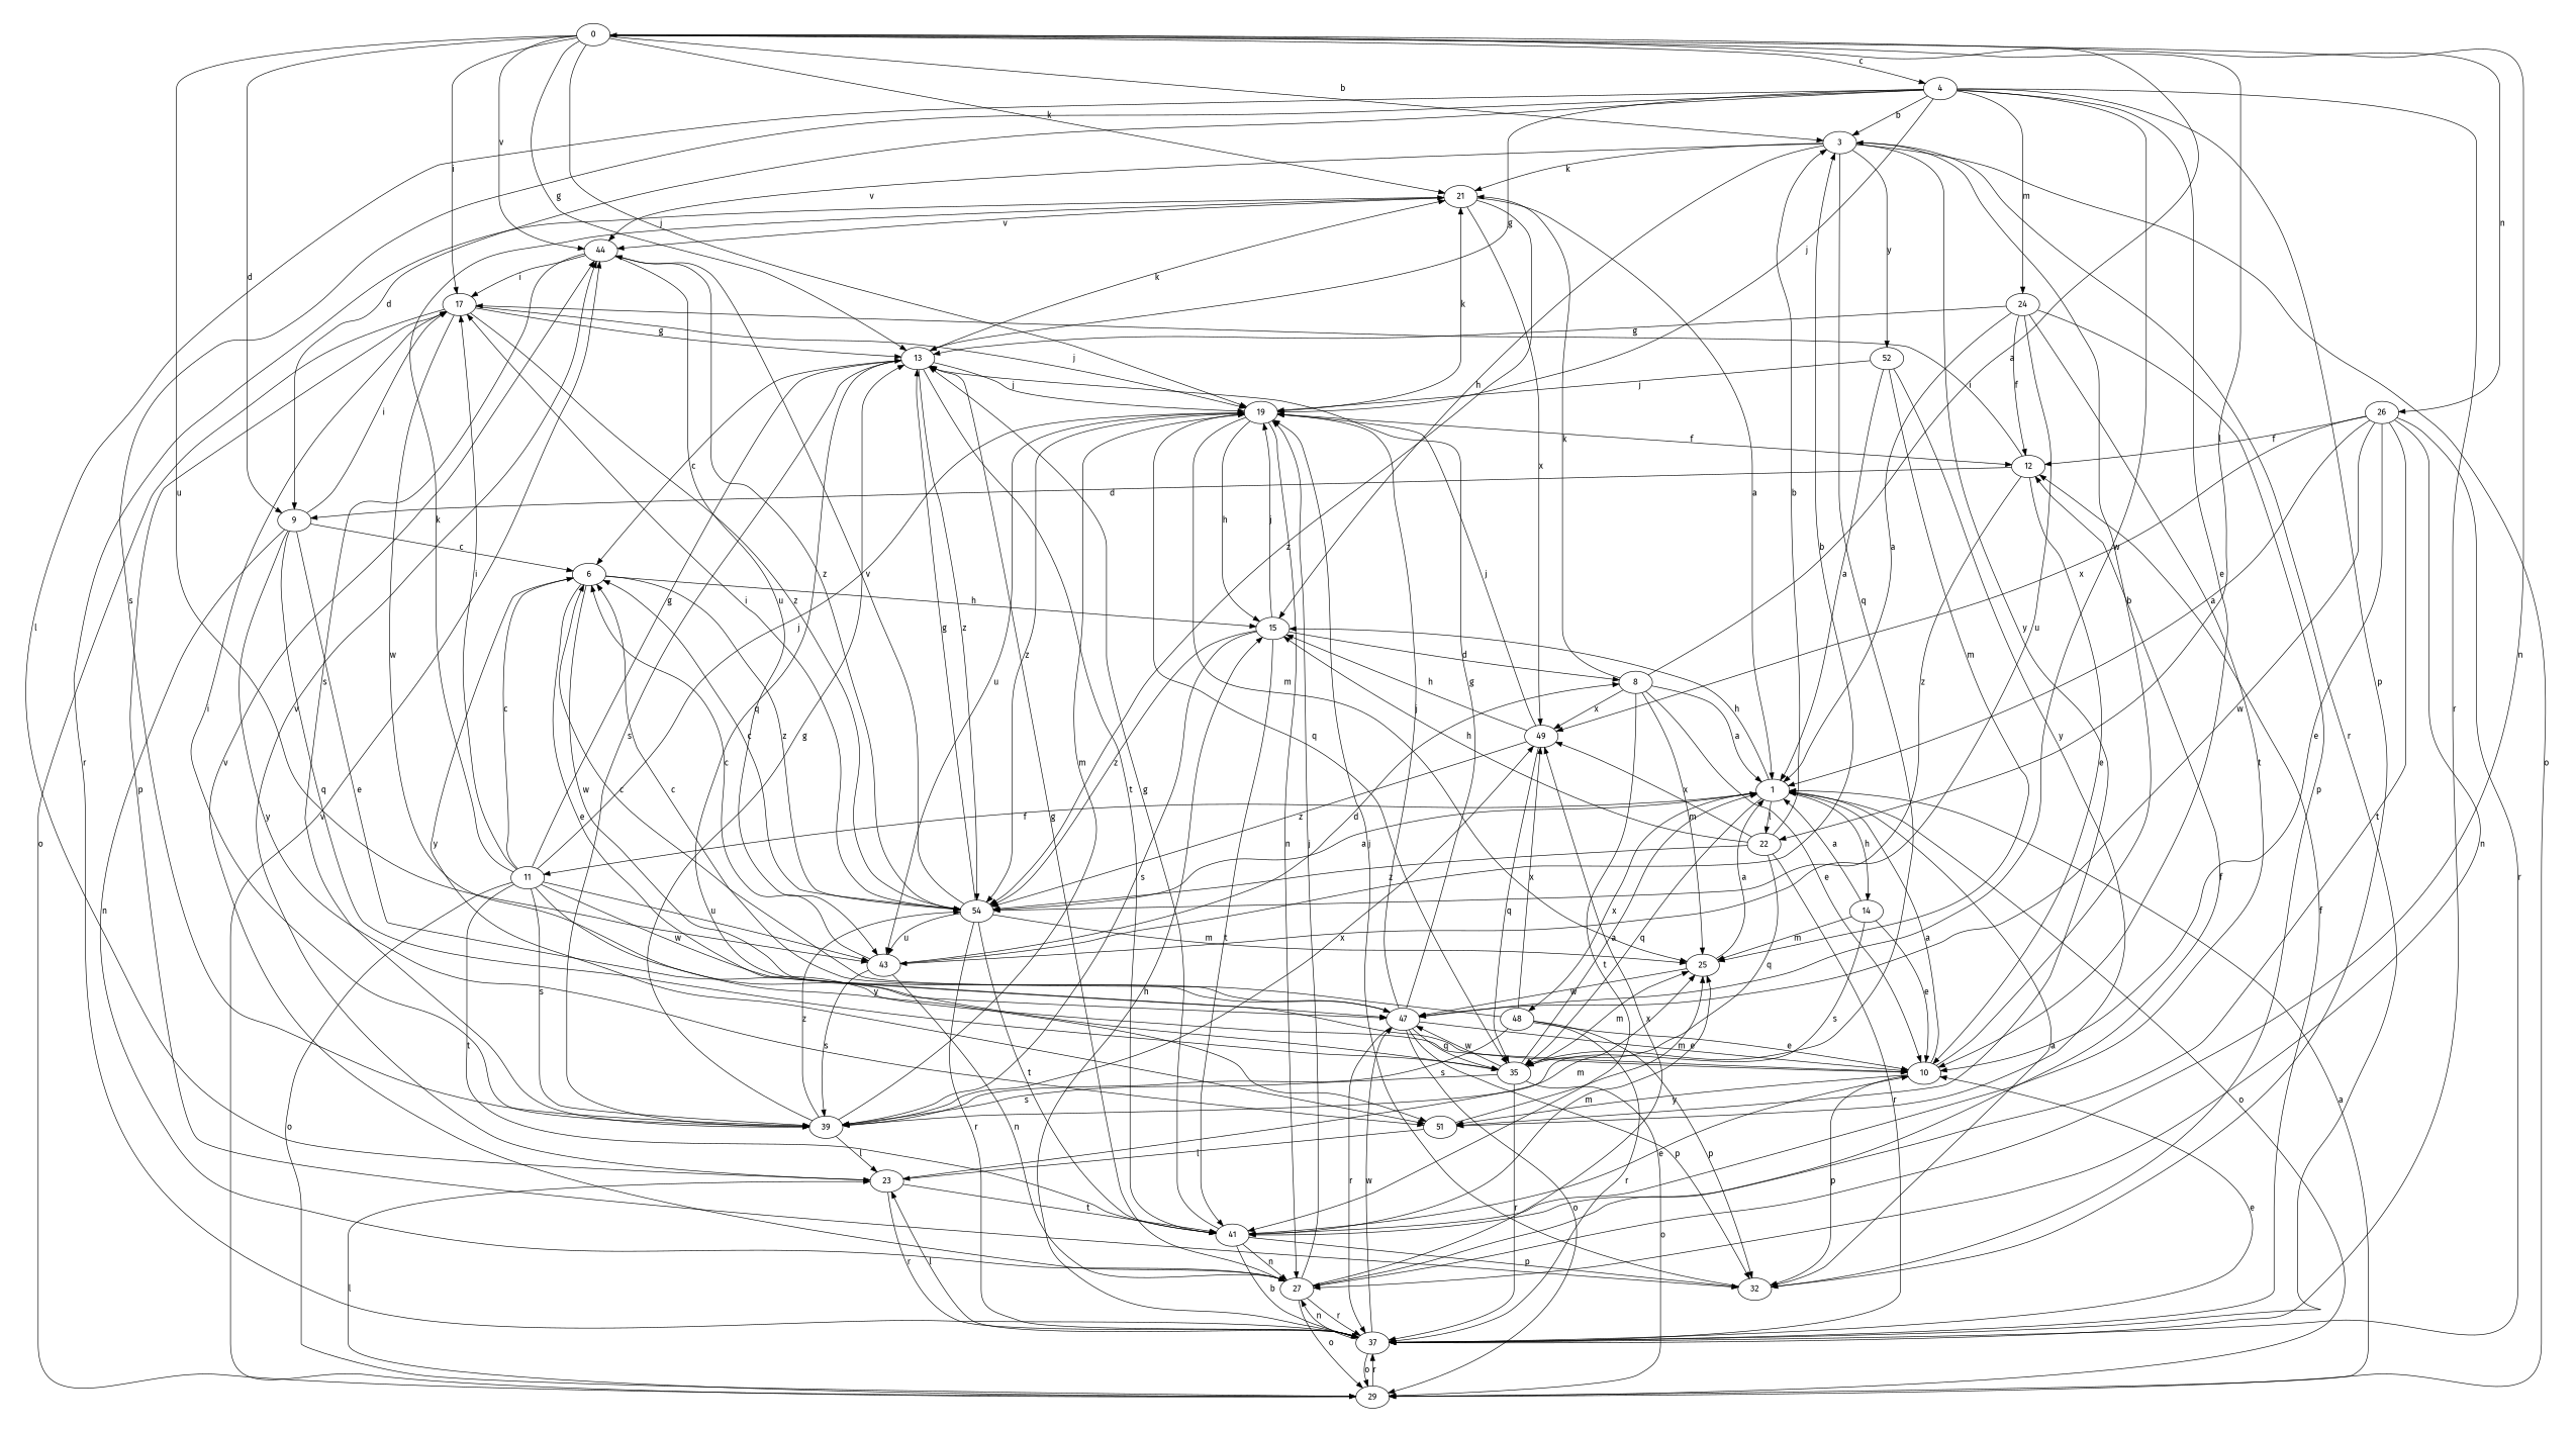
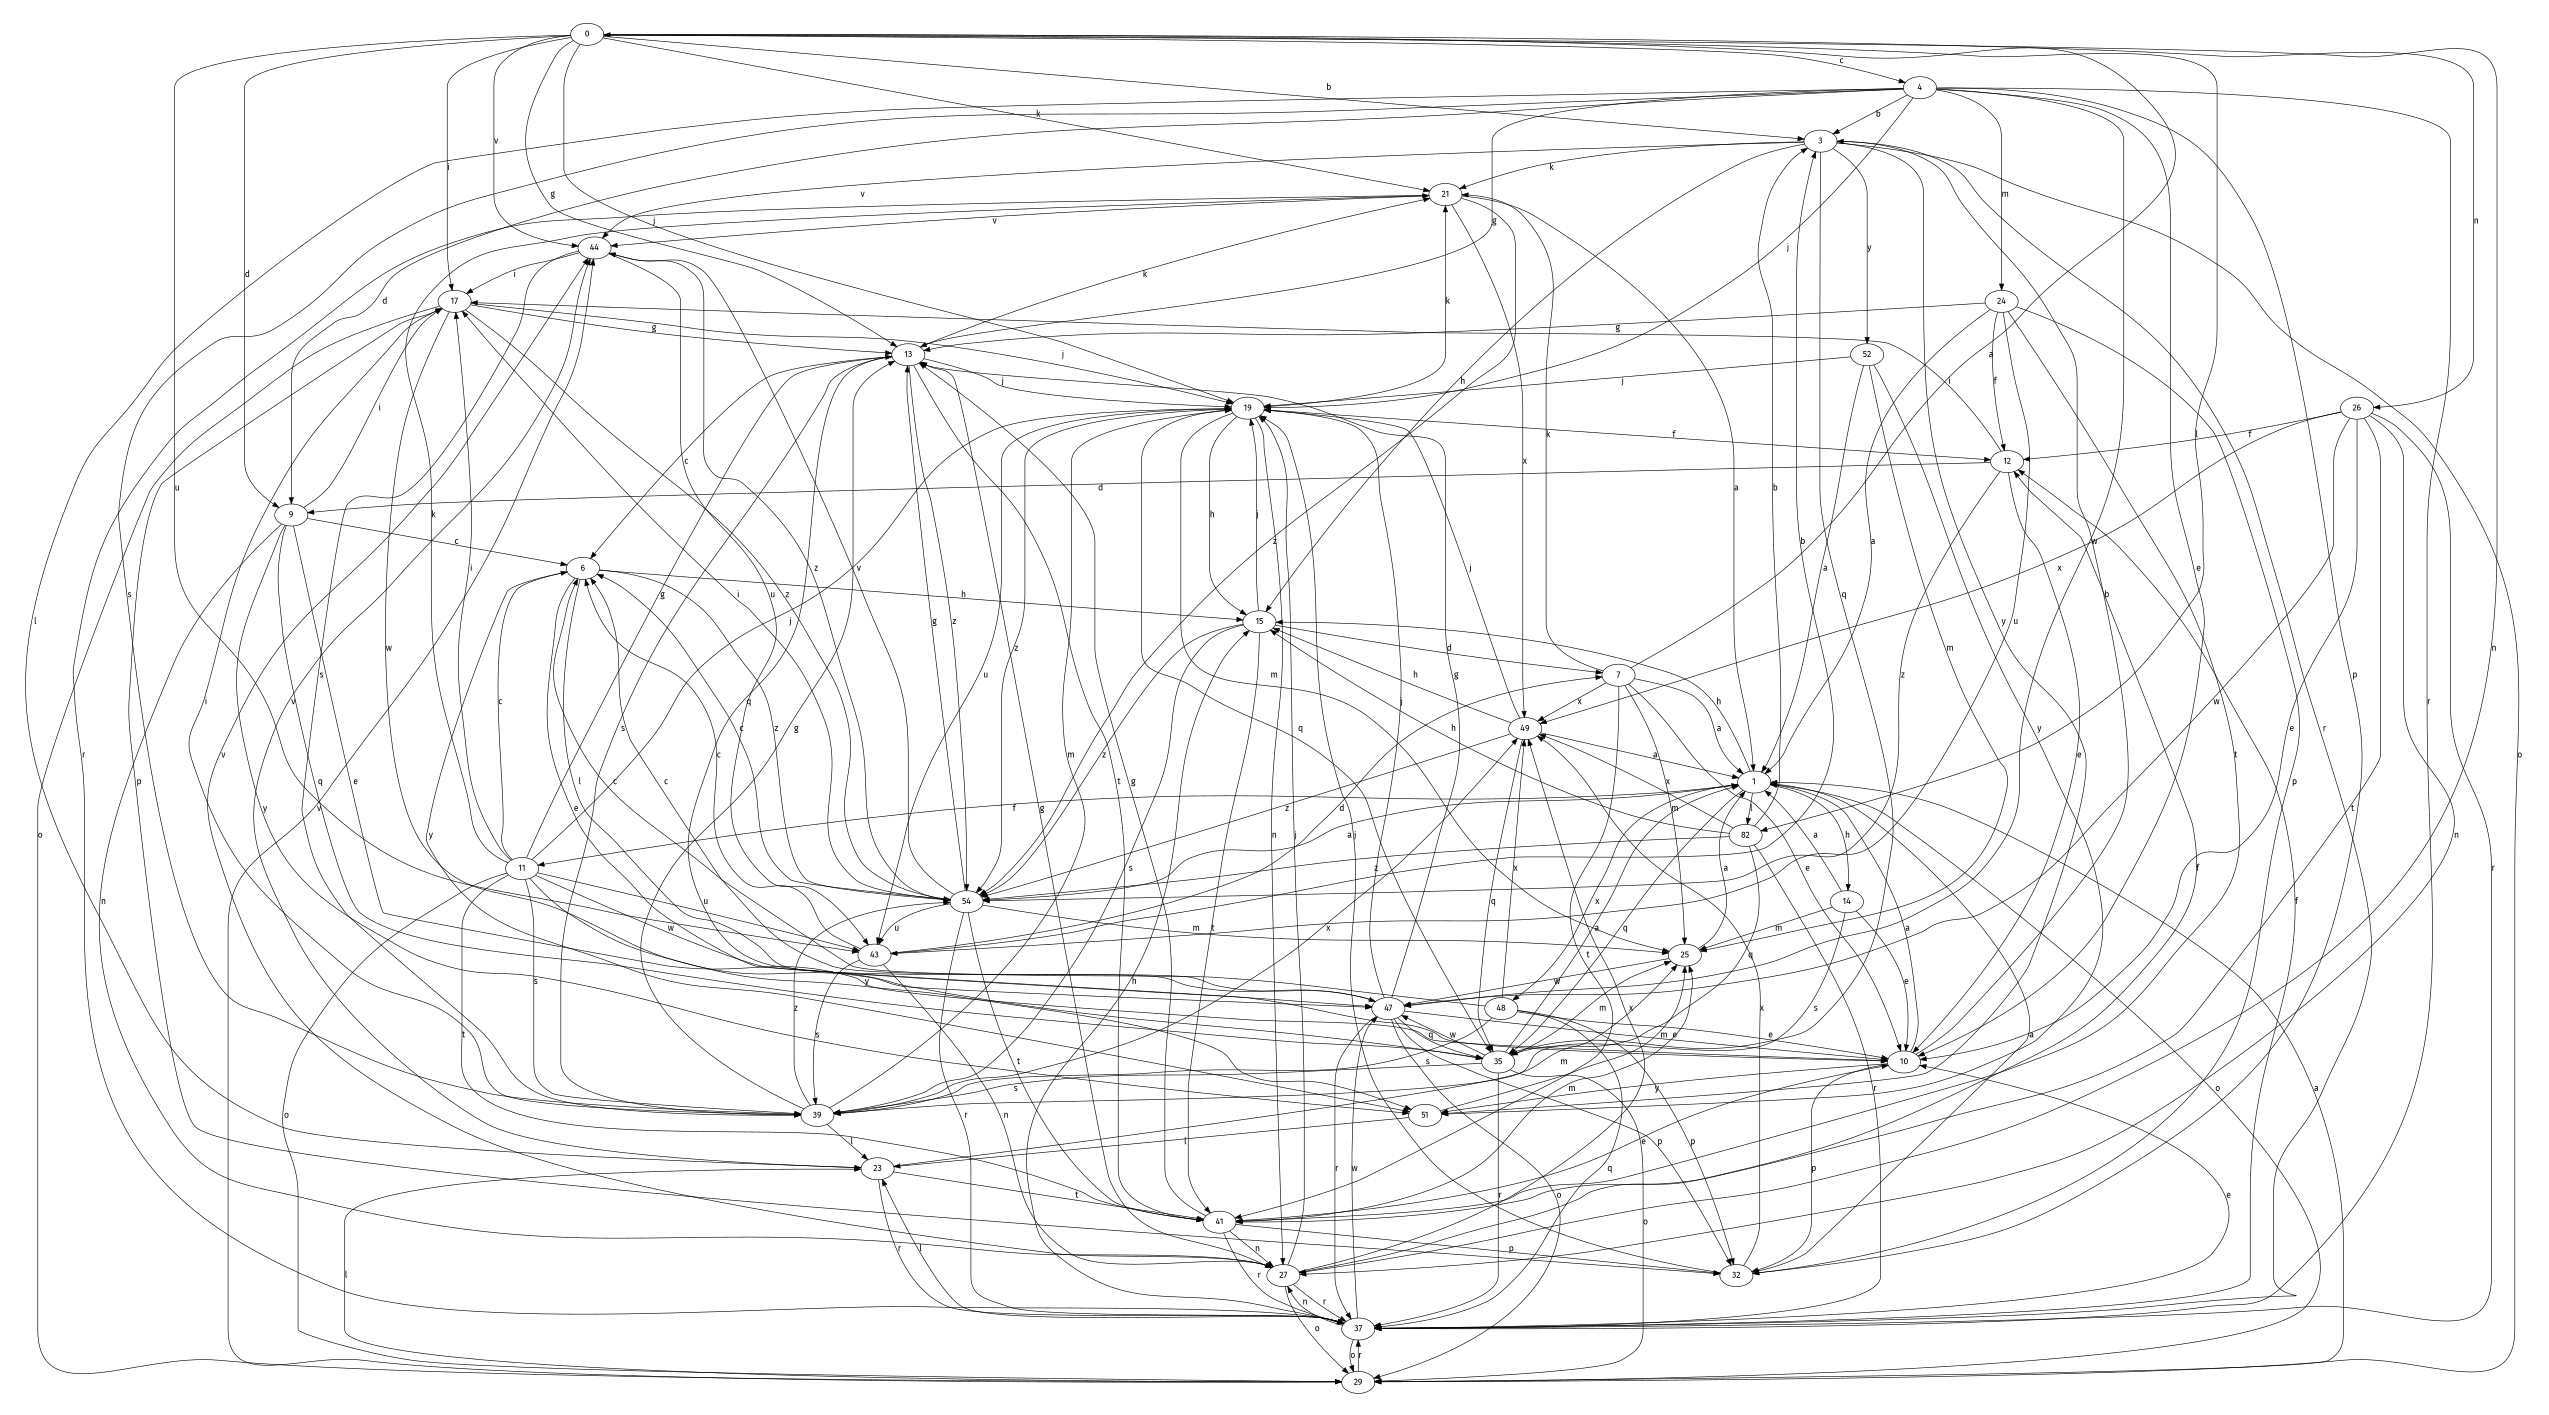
  strict digraph {
    fontname="Fira Sans"
    node [fontname="Fira Sans"]
    edge [fontname="Fira Sans"]
    0
    3
    4
    n4 [label=9]
    13
    17
    19
    21
-   22
+   22 [label=82]
    26
    27
    43
    44
    15
    29
    35
    37
    n18 [label=52]
    51
    10
    23
    24
    32
    39
    47
    6
    54
    41
    25
    12
    1
    49
-   8
+   8 [label=7]
    11
    14
    48
    0 -> 3 [label=b]
    0 -> 4 [label=c]
    0 -> n4 [label=d]
    0 -> 13 [label=g]
    0 -> 17 [label=i]
    0 -> 19 [label=j]
    0 -> 21 [label=k]
    0 -> 22 [label=l]
    0 -> 26 [label=n]
    0 -> 27 [label=n]
    0 -> 43 [label=u]
    0 -> 44 [label=v]
    3 -> 21 [label=k]
    3 -> 44 [label=v]
    3 -> 15 [label=h]
    3 -> 29 [label=o]
    3 -> 35 [label=q]
    3 -> 37 [label=r]
    3 -> n18 [label=y]
    3 -> 51 [label=y]
    4 -> 3 [label=b]
    4 -> n4 [label=d]
    4 -> 13 [label=g]
    4 -> 19 [label=j]
    4 -> 37 [label=r]
    4 -> 10 [label=e]
    4 -> 23 [label=l]
    4 -> 24 [label=m]
    4 -> 32 [label=p]
    4 -> 39 [label=s]
    4 -> 47 [label=w]
    n4 -> 17 [label=i]
    n4 -> 27 [label=n]
    n4 -> 35 [label=q]
    n4 -> 51 [label=y]
    n4 -> 10 [label=e]
    n4 -> 6 [label=c]
    13 -> 19 [label=j]
    13 -> 21 [label=k]
    13 -> 35 [label=q]
    13 -> 39 [label=s]
    13 -> 6 [label=c]
    13 -> 54 [label=z]
    13 -> 41 [label=t]
    17 -> 13 [label=g]
    17 -> 19 [label=j]
    17 -> 29 [label=o]
    17 -> 32 [label=p]
    17 -> 47 [label=w]
    17 -> 54 [label=z]
    19 -> 21 [label=k]
    19 -> 27 [label=n]
    19 -> 43 [label=u]
    19 -> 15 [label=h]
    19 -> 35 [label=q]
    19 -> 54 [label=z]
    19 -> 25 [label=m]
    19 -> 12 [label=f]
    21 -> 44 [label=v]
    21 -> 37 [label=r]
    21 -> 54 [label=z]
    21 -> 1 [label=a]
    21 -> 49 [label=x]
    22 -> 3 [label=b]
    22 -> 15 [label=h]
    22 -> 35 [label=q]
    22 -> 37 [label=r]
    22 -> 54 [label=z]
    22 -> 49 [label=x]
    26 -> 27 [label=n]
    26 -> 37 [label=r]
    26 -> 10 [label=e]
    26 -> 47 [label=w]
    26 -> 41 [label=t]
    26 -> 12 [label=f]
-   26 -> 1 [label=a]
+   49 -> 1 [label=a]
    26 -> 49 [label=x]
    27 -> 13 [label=g]
    27 -> 19 [label=j]
    27 -> 44 [label=v]
    27 -> 29 [label=o]
    27 -> 37 [label=r]
    27 -> 12 [label=f]
    27 -> 49 [label=x]
    43 -> 3 [label=b]
    43 -> 27 [label=n]
    43 -> 39 [label=s]
    43 -> 6 [label=c]
    43 -> 8 [label=d]
    44 -> 17 [label=i]
    44 -> 43 [label=u]
    44 -> 39 [label=s]
    44 -> 54 [label=z]
    15 -> 19 [label=j]
    15 -> 39 [label=s]
    15 -> 54 [label=z]
    15 -> 41 [label=t]
    15 -> 8 [label=d]
    29 -> 44 [label=v]
    29 -> 37 [label=r]
    29 -> 23 [label=l]
    29 -> 1 [label=a]
    35 -> 29 [label=o]
    35 -> 37 [label=r]
    35 -> 39 [label=s]
    35 -> 47 [label=w]
    35 -> 25 [label=m]
    35 -> 1 [label=a]
    37 -> 27 [label=n]
    37 -> 15 [label=h]
    37 -> 29 [label=o]
    37 -> 10 [label=e]
    37 -> 23 [label=l]
    37 -> 47 [label=w]
    37 -> 12 [label=f]
    n18 -> 19 [label=j]
    n18 -> 51 [label=y]
    n18 -> 25 [label=m]
    n18 -> 1 [label=a]
    51 -> 23 [label=l]
    51 -> 25 [label=m]
    10 -> 3 [label=b]
    10 -> 51 [label=y]
    10 -> 32 [label=p]
    10 -> 1 [label=a]
    23 -> 44 [label=v]
    23 -> 37 [label=r]
    23 -> 41 [label=t]
    23 -> 25 [label=m]
    24 -> 13 [label=g]
    24 -> 43 [label=u]
    24 -> 32 [label=p]
    24 -> 41 [label=t]
    24 -> 12 [label=f]
    24 -> 1 [label=a]
    32 -> 19 [label=j]
    32 -> 1 [label=a]
+   32 -> 49 [label=x]
    39 -> 13 [label=g]
    39 -> 17 [label=i]
    39 -> 19 [label=m]
    39 -> 23 [label=l]
    39 -> 54 [label=z]
    39 -> 49 [label=x]
    47 -> 13 [label=g]
    47 -> 19 [label=j]
    47 -> 29 [label=o]
    47 -> 35 [label=q]
    47 -> 37 [label=r]
    47 -> 10 [label=e]
    47 -> 32 [label=p]
    47 -> 6 [label=c]
    6 -> 15 [label=h]
    6 -> 51 [label=y]
    6 -> 10 [label=e]
-   6 -> 47 [label=w]
+   6 -> 47 [label=l]
    6 -> 54 [label=z]
    54 -> 13 [label=g]
    54 -> 17 [label=i]
    54 -> 43 [label=u]
    54 -> 44 [label=v]
    54 -> 37 [label=r]
    54 -> 6 [label=c]
    54 -> 41 [label=t]
    54 -> 25 [label=m]
    54 -> 1 [label=a]
    41 -> 13 [label=g]
    41 -> 27 [label=n]
-   41 -> 37 [label=b]
+   41 -> 37 [label=r]
    41 -> 10 [label=e]
    41 -> 32 [label=p]
    41 -> 25 [label=m]
    25 -> 47 [label=w]
    25 -> 1 [label=a]
    12 -> n4 [label=d]
    12 -> 17 [label=i]
    12 -> 10 [label=e]
    12 -> 54 [label=z]
    1 -> 22 [label=l]
    1 -> 15 [label=h]
    1 -> 29 [label=o]
    1 -> 35 [label=q]
    1 -> 11 [label=f]
    1 -> 14 [label=h]
    1 -> 48 [label=x]
    49 -> 19 [label=j]
    49 -> 15 [label=h]
    49 -> 35 [label=q]
    49 -> 54 [label=z]
    8 -> 0 [label=a]
    8 -> 21 [label=k]
    8 -> 10 [label=e]
    8 -> 41 [label=t]
    8 -> 25 [label=m]
    8 -> 1 [label=a]
    8 -> 49 [label=x]
    11 -> 13 [label=g]
    11 -> 17 [label=i]
    11 -> 19 [label=j]
    11 -> 21 [label=k]
    11 -> 43 [label=u]
    11 -> 29 [label=o]
    11 -> 51 [label=y]
    11 -> 39 [label=s]
    11 -> 47 [label=w]
    11 -> 6 [label=c]
    11 -> 41 [label=t]
    14 -> 10 [label=e]
    14 -> 39 [label=s]
    14 -> 25 [label=m]
    14 -> 1 [label=a]
-   48 -> 37 [label=r]
+   48 -> 37 [label=q]
    48 -> 10 [label=e]
    48 -> 32 [label=p]
    48 -> 39 [label=s]
    48 -> 6 [label=c]
    48 -> 49 [label=x]
  }
